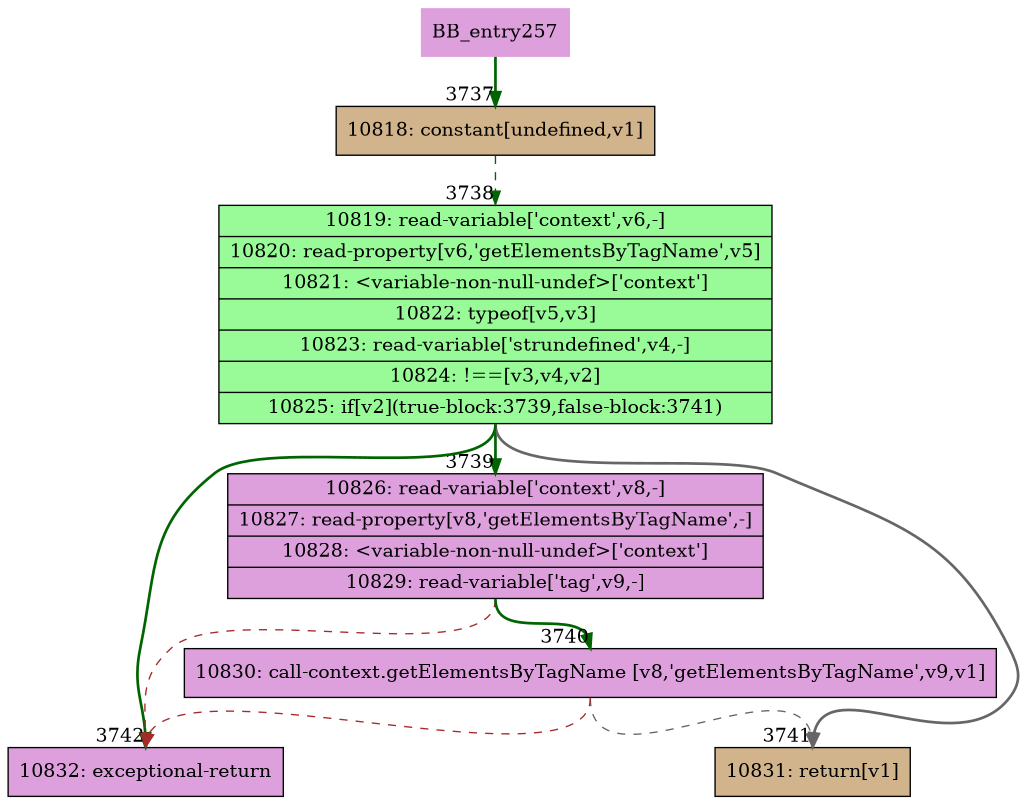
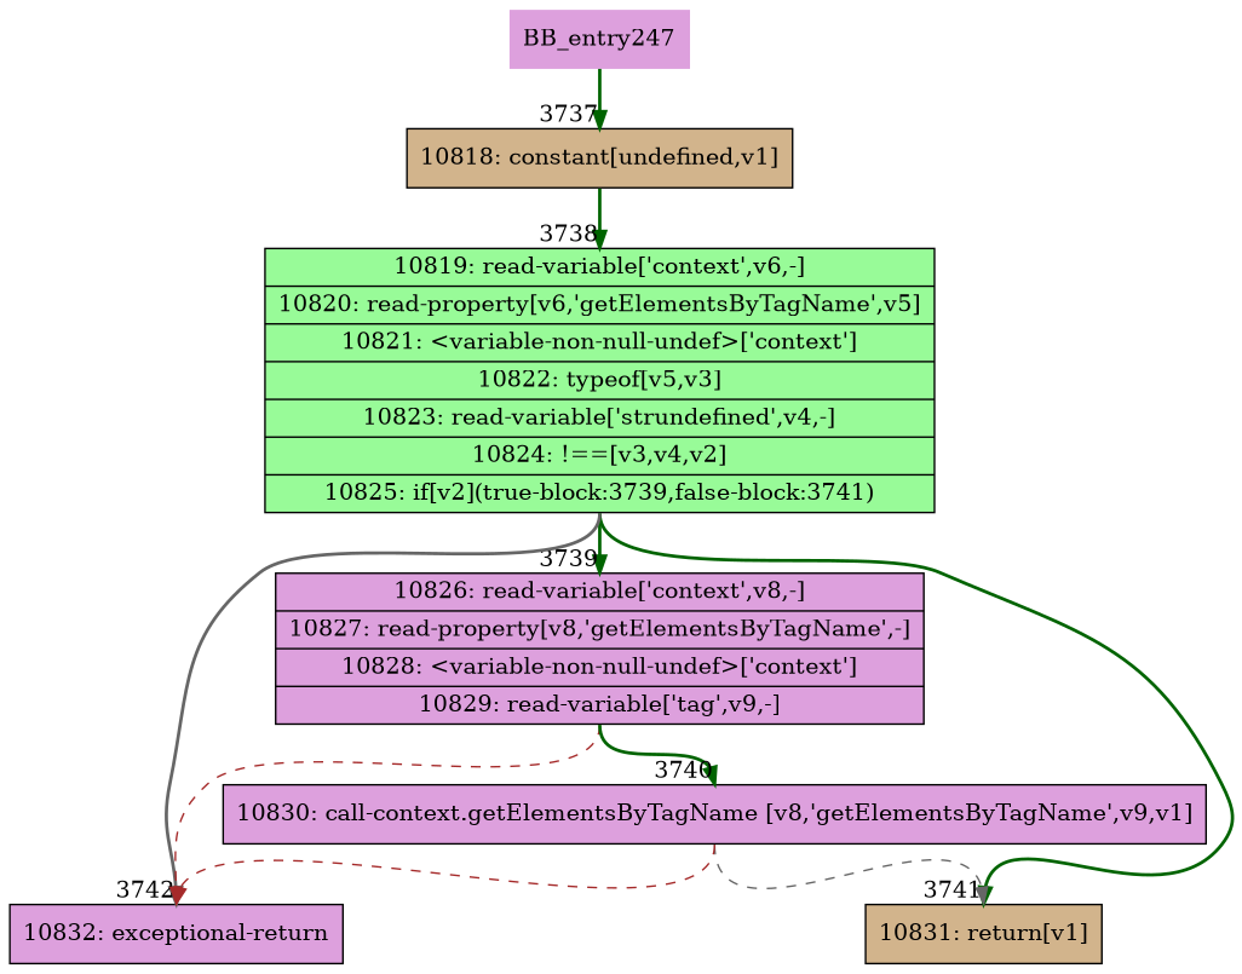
  digraph {
    rankdir=TD
    node [fillcolor=plum shape=record style=filled]
    edge [color=darkgreen headport=n style=bold tailport=s]
-   BB_entry247 [shape=none label=BB_entry257]
+   BB_entry247 [shape=none]
    n2 [fillcolor=tan label="{10818: constant[undefined,v1]}"]
    n3 [fillcolor=palegreen label="{10819: read-variable['context',v6,-]|10820: read-property[v6,'getElementsByTagName',v5]|10821: \<variable-non-null-undef\>['context']|10822: typeof[v5,v3]|10823: read-variable['strundefined',v4,-]|10824: !==[v3,v4,v2]|10825: if[v2](true-block:3739,false-block:3741)}"]
    n4 [label="{10826: read-variable['context',v8,-]|10827: read-property[v8,'getElementsByTagName',-]|10828: \<variable-non-null-undef\>['context']|10829: read-variable['tag',v9,-]}"]
    n5 [fillcolor=tan label="{10831: return[v1]}"]
    n6 [label="{10832: exceptional-return}"]
    n7 [label="{10830: call-context.getElementsByTagName [v8,'getElementsByTagName',v9,v1]}"]
    BB_entry247 -> n2 [headlabel="    3737"]
-   n2 -> n3 [headlabel="      3738" style=dashed]
+   n2 -> n3 [headlabel="      3738"]
    n3 -> n4 [headlabel="      3739"]
-   n3 -> n5 [color=gray40 headlabel="      3741"]
-   n3 -> n6 [headlabel="      3742"]
+   n3 -> n5 [headlabel="      3741"]
+   n3 -> n6 [color=gray40 headlabel="      3742"]
    n4 -> n6 [color=brown style=dashed]
    n4 -> n7 [headlabel="      3740"]
    n7 -> n5 [color=gray40 style=dashed]
    n7 -> n6 [color=brown style=dashed]
  }
